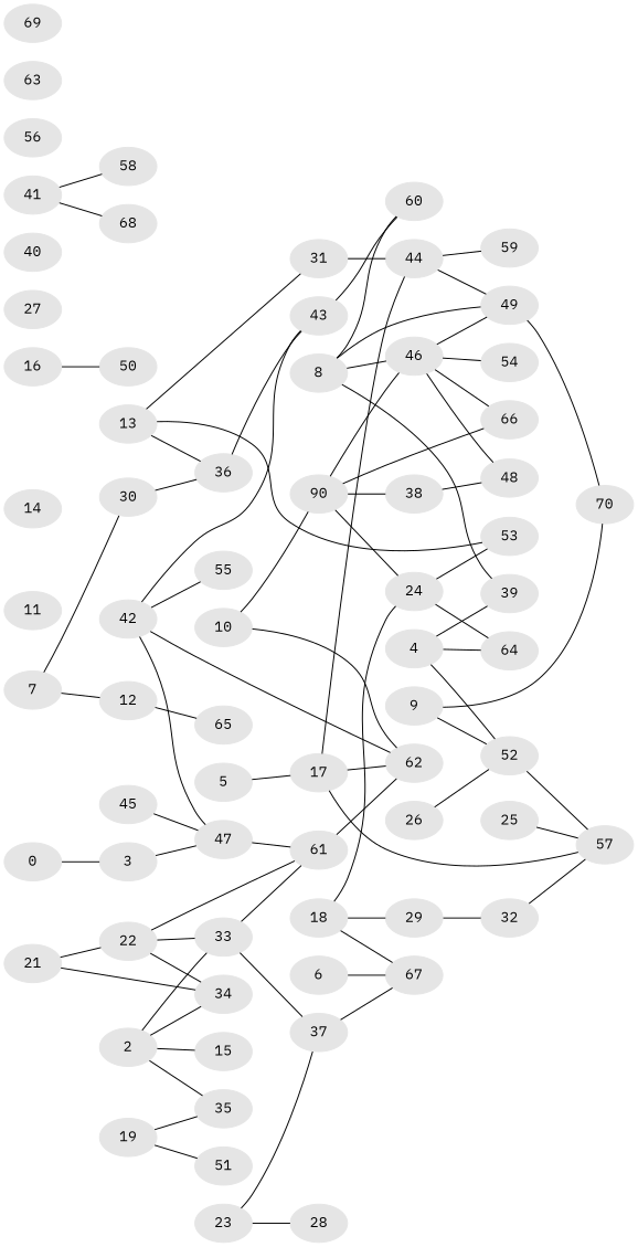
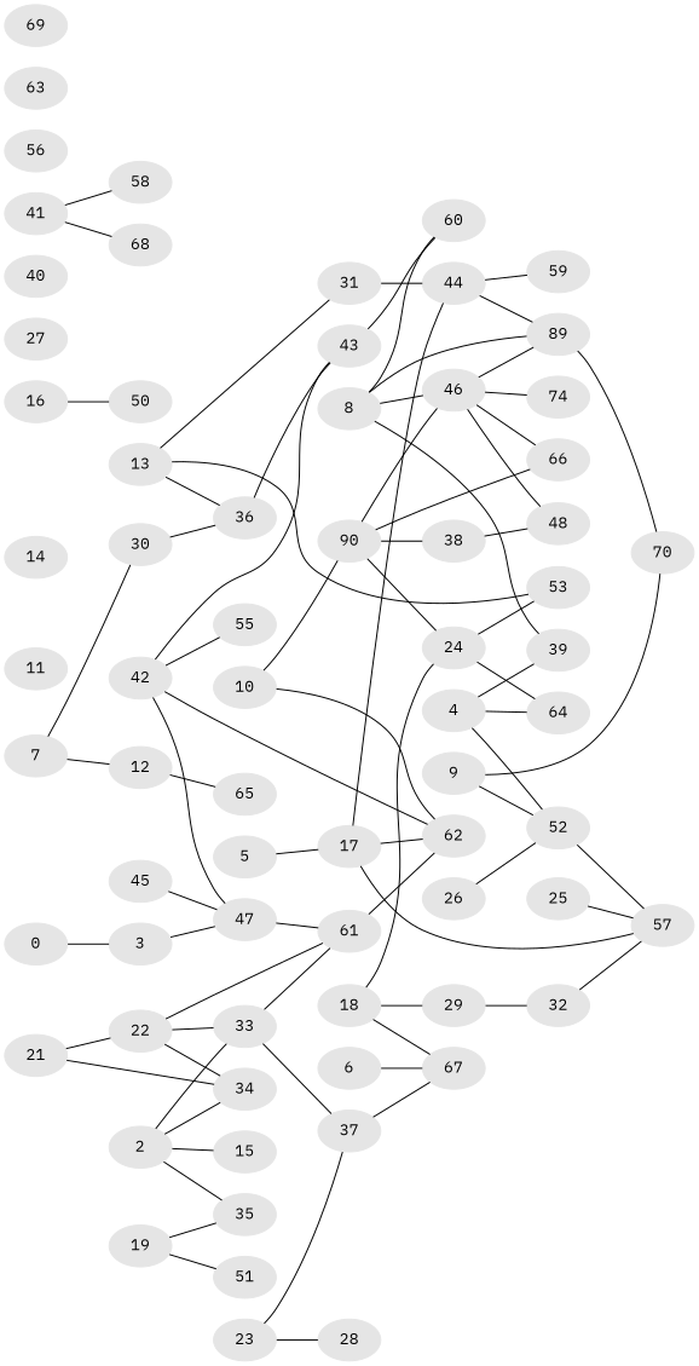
  graph {
    fontname="IBM Plex Mono"
    rankdir=LR
    node [color=gray90 fontname="IBM Plex Mono" style=filled]
    edge [fontname="IBM Plex Mono"]
    n1 [label=0]
    3
    47
    2
    15
    33
    34
    35
    61
    37
    4
    39
    52
    64
    57
    5
    17
    62
    44
    6
    67
    7
    12
    30
    65
    36
    8
    46
-   49
+   49 [label=89]
    60
    66
    48
-   54
+   54 [label=74]
    70
    9
    n36 [label=90]
    10
    24
    38
    11
    13
    31
    53
    43
    14
    16
    50
    59
    18
    29
    32
    19
    51
    21
    22
    23
    28
    25
    26
    27
    40
    41
    58
    68
    42
    55
    45
    56
    63
    69
    n1 -- 3
    3 -- 47
    47 -- 61
    2 -- 15
    2 -- 33
    2 -- 34
    2 -- 35
    33 -- 61
    33 -- 37
    61 -- 62
    37 -- 67
    4 -- 39
    4 -- 52
    4 -- 64
    52 -- 57
    5 -- 17
    17 -- 57
    17 -- 62
    17 -- 44
    44 -- 49
    44 -- 59
    6 -- 67
    7 -- 12
    7 -- 30
    12 -- 65
    30 -- 36
    36 -- 43
    8 -- 39
    8 -- 46
    8 -- 49
    8 -- 60
    46 -- 49
    46 -- 66
    46 -- 48
    46 -- 54
    49 -- 70
    9 -- 52
    9 -- 70
    n36 -- 46
    n36 -- 66
    n36 -- 24
    n36 -- 38
    10 -- 62
    10 -- n36
    24 -- 64
    24 -- 53
    38 -- 48
    13 -- 36
    13 -- 31
    13 -- 53
    31 -- 44
    43 -- 60
    16 -- 50
    18 -- 67
    18 -- 24
    18 -- 29
    29 -- 32
    32 -- 57
    19 -- 35
    19 -- 51
    21 -- 34
    21 -- 22
    22 -- 33
    22 -- 34
    22 -- 61
    23 -- 37
    23 -- 28
    25 -- 57
    26 -- 52
    41 -- 58
    41 -- 68
    42 -- 47
    42 -- 62
    42 -- 43
    42 -- 55
    45 -- 47
  }
